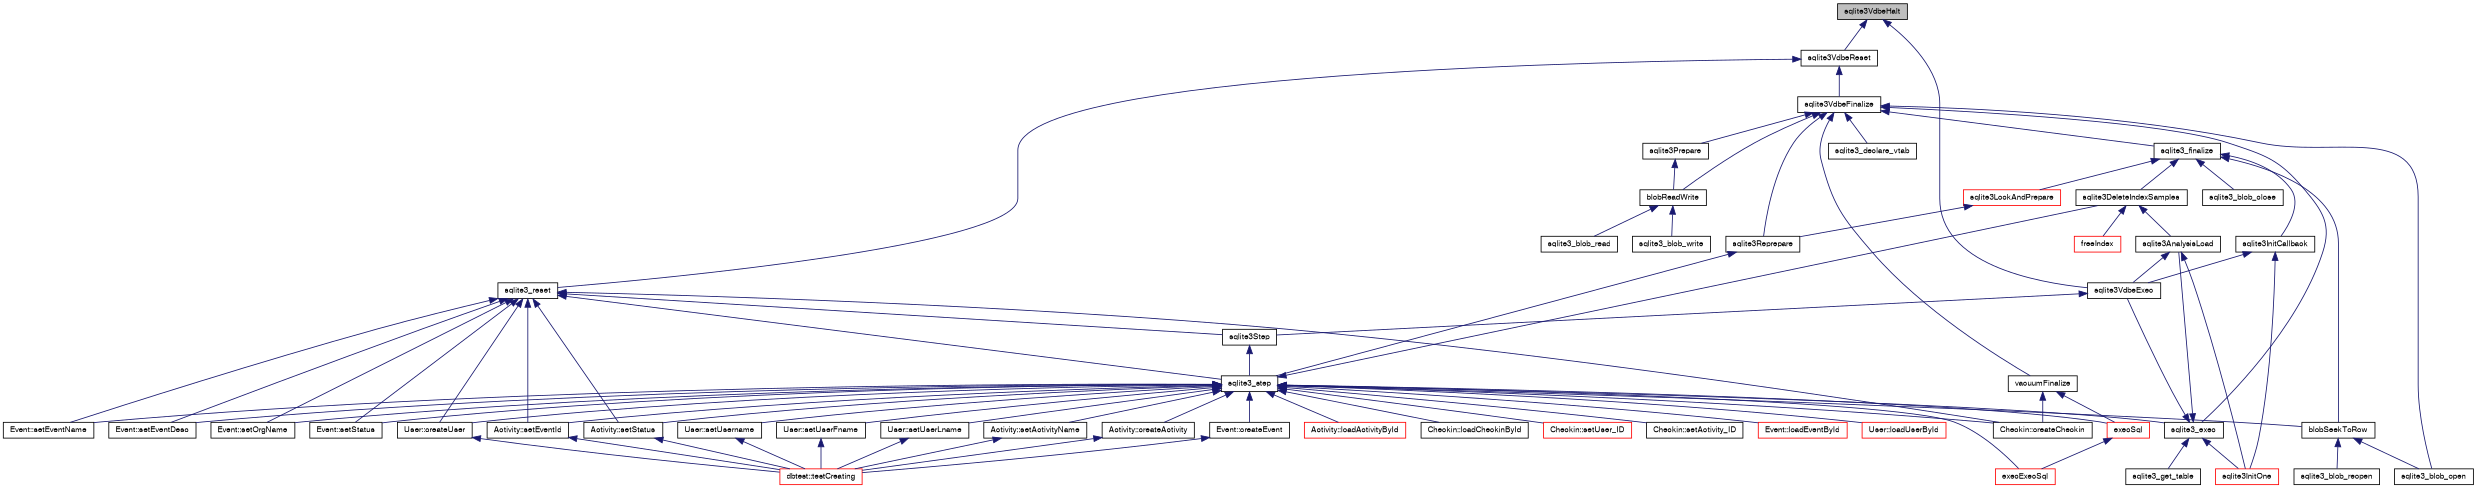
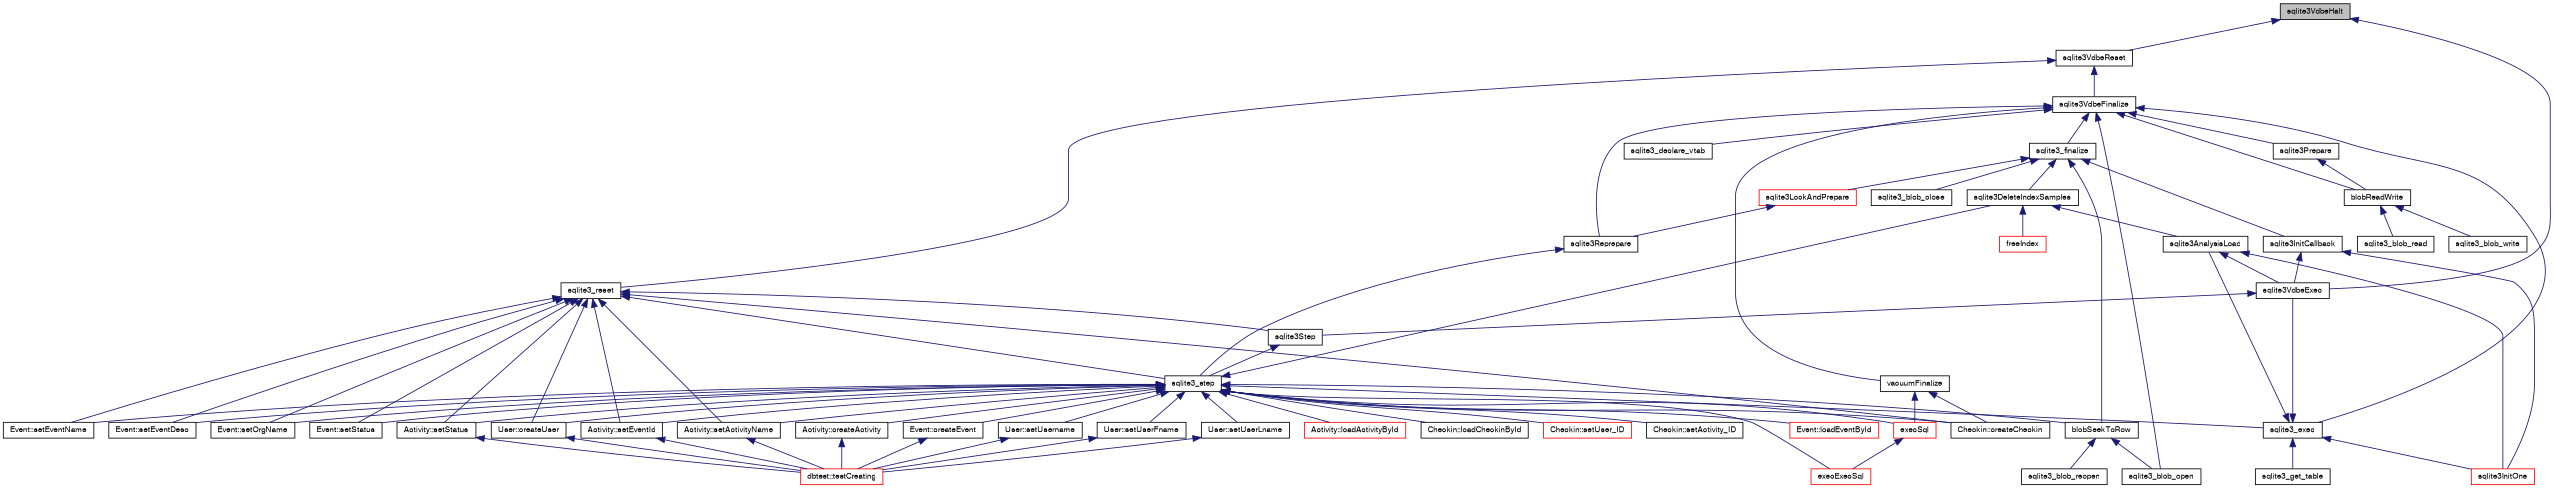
  digraph {
    rankdir=TB
    node [color=black fillcolor=white fontname=FreeSans fontsize=10 shape=record style=filled]
    edge [color=midnightblue dir=back fontname=FreeSans fontsize=10 labelfontname=FreeSans labelfontsize=10 style=solid]
    n1 [fillcolor=grey75 fontcolor=black height=0.2 label=sqlite3VdbeHalt width=0.4]
    n2 [height=0.2 label=sqlite3VdbeReset width=0.4]
    n3 [height=0.2 label=sqlite3VdbeExec width=0.4]
    n4 [height=0.2 label=sqlite3VdbeFinalize width=0.4]
    n5 [height=0.2 label=sqlite3_reset width=0.4]
    n6 [height=0.2 label=sqlite3Step width=0.4]
    n7 [height=0.2 label=sqlite3_finalize width=0.4]
    n8 [height=0.2 label=sqlite3_blob_open width=0.4]
    n9 [height=0.2 label=sqlite3_exec width=0.4]
    n10 [height=0.2 label=sqlite3Reprepare width=0.4]
    n11 [height=0.2 label=blobReadWrite width=0.4]
    n12 [height=0.2 label=sqlite3Prepare width=0.4]
    n13 [height=0.2 label=vacuumFinalize width=0.4]
    n14 [height=0.2 label=sqlite3_declare_vtab width=0.4]
    n15 [height=0.2 label=sqlite3_step width=0.4]
    n16 [height=0.2 label="Activity::setEventId" width=0.4]
    n17 [height=0.2 label="Activity::setActivityName" width=0.4]
    n18 [height=0.2 label="Activity::setStatus" width=0.4]
    n19 [height=0.2 label="Checkin::createCheckin" width=0.4]
    n20 [height=0.2 label="Event::setEventName" width=0.4]
    n21 [height=0.2 label="Event::setEventDesc" width=0.4]
    n22 [height=0.2 label="Event::setOrgName" width=0.4]
    n23 [height=0.2 label="Event::setStatus" width=0.4]
    n24 [height=0.2 label="User::createUser" width=0.4]
    n25 [height=0.2 label=blobSeekToRow width=0.4]
    n26 [height=0.2 label=sqlite3_blob_close width=0.4]
    n27 [height=0.2 label=sqlite3DeleteIndexSamples width=0.4]
    n28 [height=0.2 label=sqlite3InitCallback width=0.4]
    n29 [color=red height=0.2 label=sqlite3LockAndPrepare width=0.4]
    n30 [height=0.2 label=sqlite3AnalysisLoad width=0.4]
    n31 [color=red height=0.2 label=sqlite3InitOne width=0.4]
    n32 [height=0.2 label=sqlite3_get_table width=0.4]
    n33 [height=0.2 label=sqlite3_blob_read width=0.4]
    n34 [height=0.2 label=sqlite3_blob_write width=0.4]
    n35 [color=red height=0.2 label=execSql width=0.4]
    n36 [height=0.2 label=sqlite3_blob_reopen width=0.4]
    n37 [color=red height=0.2 label=freeIndex width=0.4]
    n38 [height=0.2 label="Activity::createActivity" width=0.4]
    n39 [color=red height=0.2 label="Activity::loadActivityById" width=0.4]
    n40 [height=0.2 label="Checkin::loadCheckinById" width=0.4]
    n41 [color=red height=0.2 label="Checkin::setUser_ID" width=0.4]
    n42 [height=0.2 label="Checkin::setActivity_ID" width=0.4]
    n43 [height=0.2 label="Event::createEvent" width=0.4]
    n44 [color=red height=0.2 label="Event::loadEventById" width=0.4]
    n45 [color=red height=0.2 label=execExecSql width=0.4]
-   n46 [color=red height=0.2 label="User::loadUserById" width=0.4]
    n47 [height=0.2 label="User::setUsername" width=0.4]
    n48 [height=0.2 label="User::setUserFname" width=0.4]
    n49 [height=0.2 label="User::setUserLname" width=0.4]
    n50 [color=red height=0.2 label="dbtest::testCreating" width=0.4]
    n1 -> n2
    n1 -> n3
    n2 -> n4
    n2 -> n5
    n3 -> n6
    n4 -> n7
    n4 -> n8
    n4 -> n9
    n4 -> n10
    n4 -> n11
    n4 -> n12
    n4 -> n13
    n4 -> n14
    n5 -> n6
    n5 -> n15
    n5 -> n16
+   n5 -> n17
    n5 -> n18
    n5 -> n19
    n5 -> n20
    n5 -> n21
    n5 -> n22
    n5 -> n23
    n5 -> n24
    n6 -> n15
    n7 -> n25
    n7 -> n26
    n7 -> n27
    n7 -> n28
    n7 -> n29
    n9 -> n3
    n9 -> n30
    n9 -> n31
    n9 -> n32
    n10 -> n15
    n11 -> n33
    n11 -> n34
    n12 -> n11
    n13 -> n19
    n13 -> n35
    n15 -> n9
    n15 -> n16
    n15 -> n17
    n15 -> n18
    n15 -> n19
    n15 -> n20
    n15 -> n21
    n15 -> n22
    n15 -> n23
    n15 -> n24
    n15 -> n25
    n15 -> n27
    n15 -> n35
    n15 -> n38
    n15 -> n39
    n15 -> n40
    n15 -> n41
    n15 -> n42
    n15 -> n43
    n15 -> n44
    n15 -> n45
-   n15 -> n46
    n15 -> n47
    n15 -> n48
    n15 -> n49
    n16 -> n50
    n17 -> n50
    n18 -> n50
    n24 -> n50
    n25 -> n8
    n25 -> n36
    n27 -> n30
    n27 -> n37
    n28 -> n3
    n28 -> n31
    n29 -> n10
    n30 -> n3
    n30 -> n31
    n35 -> n45
    n38 -> n50
    n43 -> n50
    n47 -> n50
    n48 -> n50
    n49 -> n50
  }
